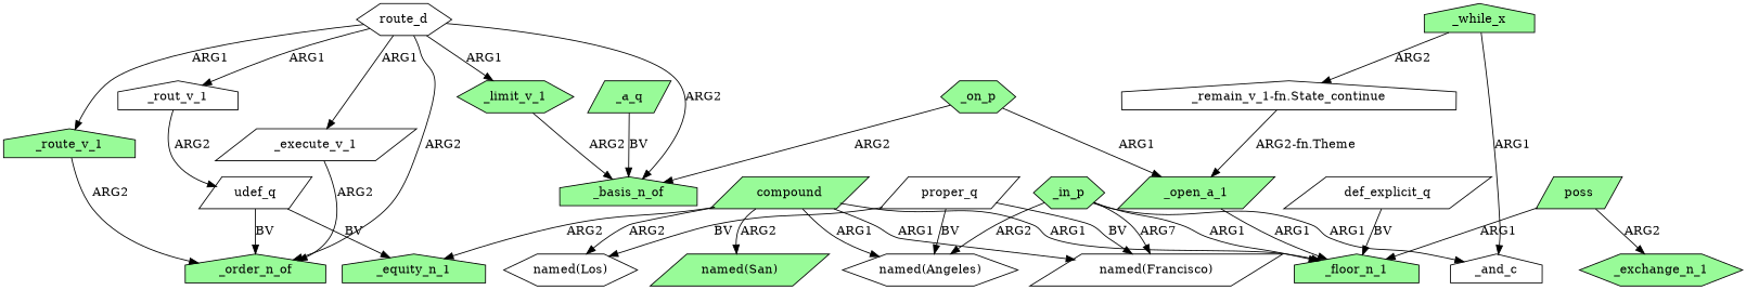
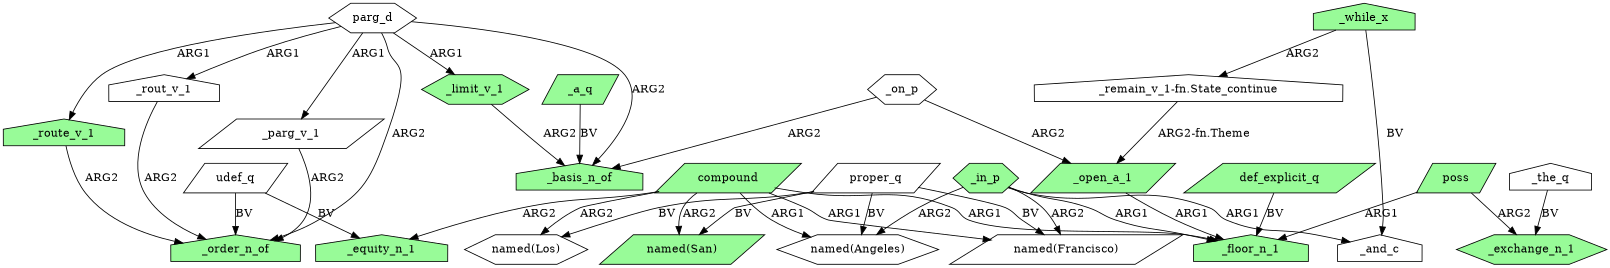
  digraph {
    node [fillcolor=palegreen shape=house style=filled]
-   parg_d [fillcolor=white shape=hexagon label=route_d]
+   parg_d [fillcolor=white shape=hexagon]
    _limit_v_1 [shape=hexagon]
    _order_n_of
-   _execute_v_1 [fillcolor=white shape=parallelogram]
+   _execute_v_1 [fillcolor=white shape=parallelogram label=_parg_v_1]
    _basis_n_of
    _route_v_1
    _rout_v_1 [fillcolor=white]
-   _on_p [shape=hexagon]
+   _on_p [fillcolor=white shape=hexagon]
    _open_a_1 [shape=parallelogram]
    _floor_n_1
    udef_q [fillcolor=white shape=parallelogram]
    _equity_n_1
    proper_q [fillcolor=white shape=parallelogram]
    "named(Francisco)" [fillcolor=white shape=parallelogram]
    "named(San)" [shape=parallelogram]
    "named(Los)" [fillcolor=white shape=hexagon]
    "named(Angeles)" [fillcolor=white shape=hexagon]
    "_remain_v_1-fn.State_continue" [fillcolor=white]
    compound [shape=parallelogram]
    _a_q [shape=parallelogram]
    _in_p [shape=hexagon]
    _and_c [fillcolor=white]
    poss [shape=parallelogram]
    _exchange_n_1 [shape=hexagon]
+   _the_q [fillcolor=white]
    _while_x
-   def_explicit_q [fillcolor=white shape=parallelogram]
+   def_explicit_q [shape=parallelogram]
    parg_d -> _limit_v_1 [label=ARG1]
    parg_d -> _order_n_of [label=ARG2]
    parg_d -> _execute_v_1 [label=ARG1]
    parg_d -> _basis_n_of [label=ARG2]
    parg_d -> _route_v_1 [label=ARG1]
    parg_d -> _rout_v_1 [label=ARG1]
    _limit_v_1 -> _basis_n_of [label=ARG2]
    _execute_v_1 -> _order_n_of [label=ARG2]
    _route_v_1 -> _order_n_of [label=ARG2]
-   _rout_v_1 -> udef_q [label=ARG2]
+   _rout_v_1 -> _order_n_of [label=ARG2]
    _on_p -> _basis_n_of [label=ARG2]
-   _on_p -> _open_a_1 [label=ARG1]
+   _on_p -> _open_a_1 [label=ARG2]
    _open_a_1 -> _floor_n_1 [label=ARG1]
    udef_q -> _order_n_of [label=BV]
    udef_q -> _equity_n_1 [label=BV]
    proper_q -> "named(Francisco)" [label=BV]
+   proper_q -> "named(San)" [label=BV]
    proper_q -> "named(Los)" [label=BV]
    proper_q -> "named(Angeles)" [label=BV]
    "_remain_v_1-fn.State_continue" -> _open_a_1 [label="ARG2-fn.Theme"]
    compound -> _floor_n_1 [label=ARG1]
    compound -> _equity_n_1 [label=ARG2]
    compound -> "named(Francisco)" [label=ARG1]
    compound -> "named(San)" [label=ARG2]
    compound -> "named(Los)" [label=ARG2]
    compound -> "named(Angeles)" [label=ARG1]
    _a_q -> _basis_n_of [label=BV]
    _in_p -> _floor_n_1 [label=ARG1]
-   _in_p -> "named(Francisco)" [label=ARG7]
+   _in_p -> "named(Francisco)" [label=ARG2]
    _in_p -> "named(Angeles)" [label=ARG2]
    _in_p -> _and_c [label=ARG1]
    poss -> _floor_n_1 [label=ARG1]
    poss -> _exchange_n_1 [label=ARG2]
+   _the_q -> _exchange_n_1 [label=BV]
    _while_x -> "_remain_v_1-fn.State_continue" [label=ARG2]
-   _while_x -> _and_c [label=ARG1]
+   _while_x -> _and_c [label=BV]
    def_explicit_q -> _floor_n_1 [label=BV]
  }
